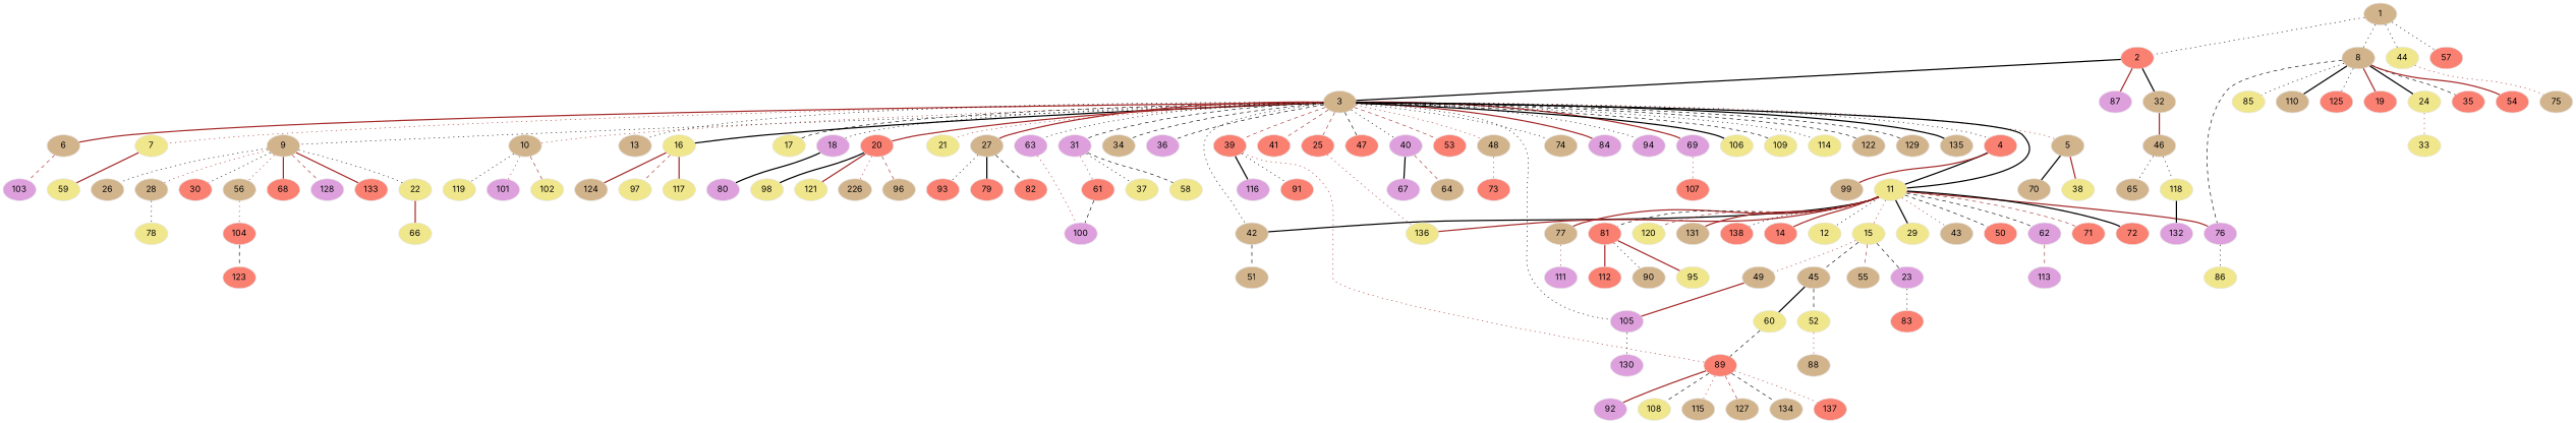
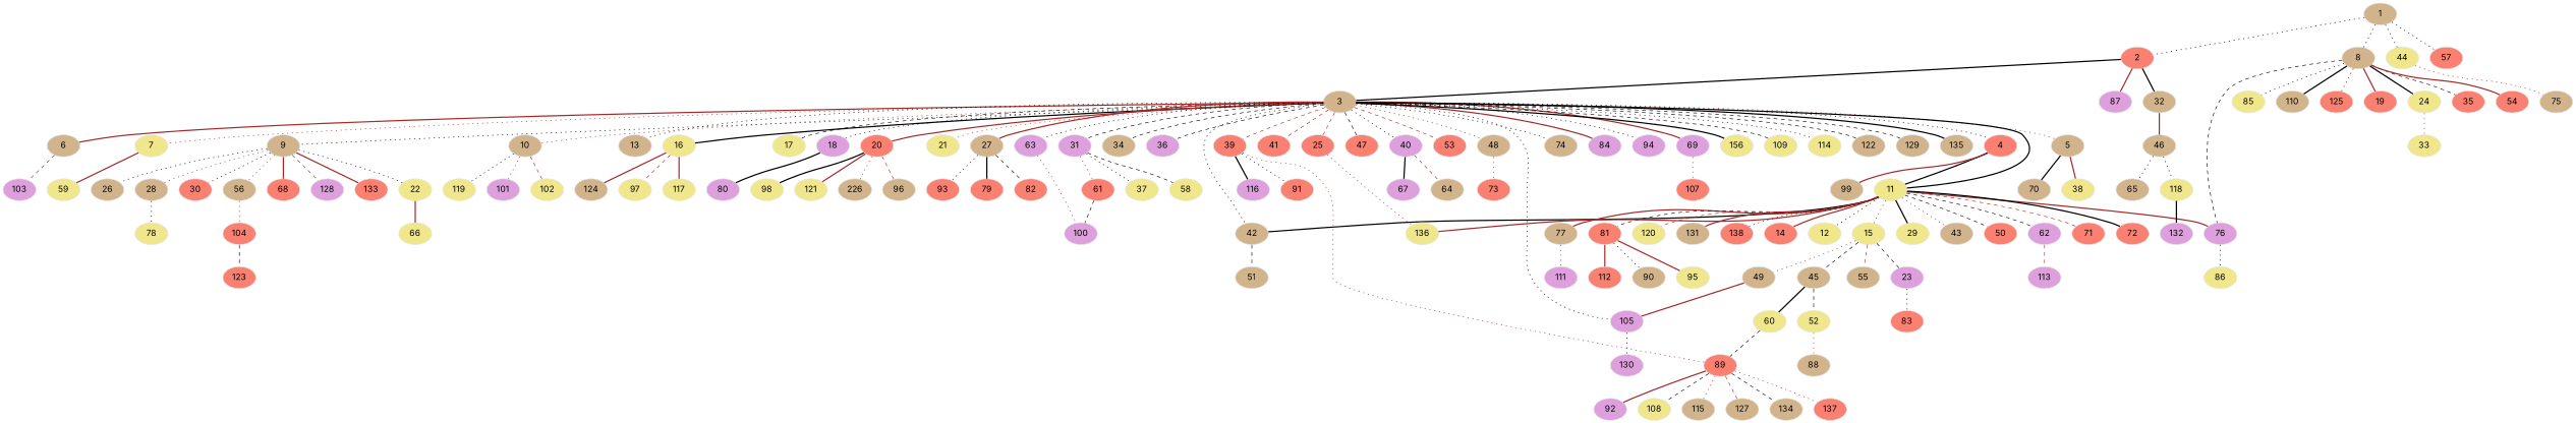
  graph {
    fontname=Inter
    node [color=gray90 fillcolor=tan fontname=Inter style=filled]
    edge [color=black fontname=Inter style=dotted]
    2 [fillcolor=salmon]
    1
    8
    44 [fillcolor=khaki]
    57 [fillcolor=salmon]
    3
    32
    87 [fillcolor=plum]
    19 [fillcolor=salmon]
    24 [fillcolor=khaki]
    35 [fillcolor=salmon]
    54 [fillcolor=salmon]
    76 [fillcolor=plum]
    85 [fillcolor=khaki]
    110
    125 [fillcolor=salmon]
    75
    4 [fillcolor=salmon]
    5
    6
    7 [fillcolor=khaki]
    9
    10
    11 [fillcolor=khaki]
    13
    16 [fillcolor=khaki]
    17 [fillcolor=khaki]
    18 [fillcolor=plum]
    20 [fillcolor=salmon]
    21 [fillcolor=khaki]
    25 [fillcolor=salmon]
    27
    31 [fillcolor=plum]
    34
    36 [fillcolor=plum]
    39 [fillcolor=salmon]
    40 [fillcolor=plum]
    41 [fillcolor=salmon]
    42
    47 [fillcolor=salmon]
    48
    53 [fillcolor=salmon]
    63 [fillcolor=plum]
    69 [fillcolor=plum]
    74
    84 [fillcolor=plum]
    94 [fillcolor=plum]
    105 [fillcolor=plum]
-   106 [fillcolor=khaki]
+   106 [fillcolor=khaki label=156]
    109 [fillcolor=khaki]
    114 [fillcolor=khaki]
    122
    129
    135
    46
    99
    38 [fillcolor=khaki]
    70
    103 [fillcolor=plum]
    59 [fillcolor=khaki]
    22 [fillcolor=khaki]
    26
    28
    30 [fillcolor=salmon]
    56
    68 [fillcolor=salmon]
    128 [fillcolor=plum]
    133 [fillcolor=salmon]
    101 [fillcolor=plum]
    102 [fillcolor=khaki]
    119 [fillcolor=khaki]
    12 [fillcolor=khaki]
    14 [fillcolor=salmon]
    15 [fillcolor=khaki]
    29 [fillcolor=khaki]
    43
    50 [fillcolor=salmon]
    62 [fillcolor=plum]
    71 [fillcolor=salmon]
    72 [fillcolor=salmon]
    77
    81 [fillcolor=salmon]
    120 [fillcolor=khaki]
    131
    136 [fillcolor=khaki]
    138 [fillcolor=salmon]
    97 [fillcolor=khaki]
    117 [fillcolor=khaki]
    124
    80 [fillcolor=plum]
    96
    98 [fillcolor=khaki]
    121 [fillcolor=khaki]
    n94 [label=226]
    79 [fillcolor=salmon]
    82 [fillcolor=salmon]
    93 [fillcolor=salmon]
    37 [fillcolor=khaki]
    58 [fillcolor=khaki]
    61 [fillcolor=salmon]
    89 [fillcolor=salmon]
    91 [fillcolor=salmon]
    116 [fillcolor=plum]
    64
    67 [fillcolor=plum]
    51
    73 [fillcolor=salmon]
    100 [fillcolor=plum]
    107 [fillcolor=salmon]
    130 [fillcolor=plum]
    33 [fillcolor=khaki]
    86 [fillcolor=khaki]
    66 [fillcolor=khaki]
    78 [fillcolor=khaki]
    104 [fillcolor=salmon]
    23 [fillcolor=plum]
    45
    49
    55
    113 [fillcolor=plum]
    111 [fillcolor=plum]
    90
    95 [fillcolor=khaki]
    112 [fillcolor=salmon]
    83 [fillcolor=salmon]
    52 [fillcolor=khaki]
    60 [fillcolor=khaki]
    65
    118 [fillcolor=khaki]
    92 [fillcolor=plum]
    108 [fillcolor=khaki]
    115
    127
    134
    137 [fillcolor=salmon]
    88
    132 [fillcolor=plum]
    123 [fillcolor=salmon]
    2 -- 3 [style=bold]
    2 -- 32 [style=bold]
    2 -- 87 [color=brown style=bold]
    1 -- 2
    1 -- 8
    1 -- 44
    1 -- 57
    8 -- 19 [color=brown style=bold]
    8 -- 24 [style=bold]
    8 -- 35 [style=dashed]
    8 -- 54 [color=brown style=bold]
    8 -- 76 [style=dashed]
    8 -- 85
    8 -- 110 [style=bold]
    8 -- 125
    44 -- 75 [color=brown]
    3 -- 4
    3 -- 5 [color=brown]
    3 -- 6 [color=brown style=bold]
    3 -- 7 [color=brown]
    3 -- 9
    3 -- 10 [color=brown]
    3 -- 11 [style=bold]
    3 -- 13
    3 -- 16 [style=bold]
    3 -- 17 [style=dashed]
    3 -- 18
    3 -- 20 [color=brown style=bold]
    3 -- 21 [color=brown]
    3 -- 25 [color=brown style=dashed]
    3 -- 27 [color=brown style=bold]
    3 -- 31 [style=dashed]
    3 -- 34 [style=dashed]
    3 -- 36 [style=dashed]
    3 -- 39 [color=brown style=dashed]
    3 -- 40
    3 -- 41 [color=brown style=dashed]
    3 -- 42
    3 -- 47 [style=dashed]
    3 -- 48 [color=brown]
    3 -- 53 [color=brown style=dashed]
    3 -- 63
    3 -- 69 [color=brown style=bold]
    3 -- 74
    3 -- 84 [color=brown style=bold]
    3 -- 94
    3 -- 105
    3 -- 106 [style=bold]
    3 -- 109 [style=dashed]
    3 -- 114
    3 -- 122 [style=dashed]
    3 -- 129 [style=dashed]
    3 -- 135 [style=bold]
    32 -- 46 [color=brown style=bold]
    24 -- 33 [color=brown]
    76 -- 86
    4 -- 11 [style=bold]
    4 -- 99 [color=brown style=bold]
    5 -- 38 [color=brown style=bold]
    5 -- 70 [style=bold]
    6 -- 103 [color=brown style=dashed]
    7 -- 59 [color=brown style=bold]
    9 -- 22
    9 -- 26
    9 -- 28 [color=brown]
    9 -- 30
    9 -- 56 [color=brown]
    9 -- 68 [color=brown style=bold]
    9 -- 128 [color=brown style=dashed]
    9 -- 133 [color=brown style=bold]
    10 -- 101 [color=brown]
    10 -- 102 [color=brown style=dashed]
    10 -- 119
    11 -- 76 [color=brown style=bold]
    11 -- 42 [style=bold]
    11 -- 12
    11 -- 14 [color=brown style=bold]
    11 -- 15 [color=brown]
    11 -- 29 [style=bold]
    11 -- 43 [color=brown]
    11 -- 50 [style=dashed]
    11 -- 62 [style=dashed]
    11 -- 71 [color=brown style=dashed]
    11 -- 72 [style=bold]
    11 -- 77 [color=brown style=bold]
    11 -- 81 [style=dashed]
    11 -- 120 [color=brown style=dashed]
    11 -- 131 [color=brown style=bold]
    11 -- 136 [color=brown style=bold]
    11 -- 138
    16 -- 97 [color=brown style=dashed]
    16 -- 117 [color=brown style=bold]
    16 -- 124 [color=brown style=bold]
    18 -- 80 [style=bold]
    20 -- 96 [color=brown style=dashed]
    20 -- 98 [style=bold]
    20 -- 121 [color=brown style=bold]
    20 -- n94 [color=brown]
    25 -- 136 [color=brown]
    27 -- 79 [style=bold]
    27 -- 82 [style=dashed]
    27 -- 93
    31 -- 37
    31 -- 58 [style=dashed]
    31 -- 61 [color=brown]
    39 -- 89 [color=brown]
    39 -- 91
    39 -- 116 [style=bold]
    40 -- 64 [color=brown style=dashed]
    40 -- 67 [style=bold]
    42 -- 51 [style=dashed]
    48 -- 73 [color=brown]
    63 -- 100 [color=brown]
    69 -- 107 [color=brown]
    105 -- 130
    46 -- 65
    46 -- 118
    22 -- 66 [color=brown style=bold]
    28 -- 78
    56 -- 104 [color=brown]
    15 -- 23 [style=dashed]
    15 -- 45 [style=dashed]
    15 -- 49 [color=brown]
    15 -- 55 [color=brown style=dashed]
    62 -- 113 [color=brown style=dashed]
    77 -- 111 [color=brown]
    81 -- 90
    81 -- 95 [color=brown style=bold]
    81 -- 112 [color=brown style=bold]
    61 -- 100 [style=dashed]
    89 -- 92 [color=brown style=bold]
    89 -- 108 [style=dashed]
    89 -- 115 [color=brown]
    89 -- 127 [color=brown style=dashed]
    89 -- 134 [style=dashed]
    89 -- 137 [color=brown]
    104 -- 123 [style=dashed]
    23 -- 83
    45 -- 52 [style=dashed]
    45 -- 60 [style=bold]
    49 -- 105 [color=brown style=bold]
    52 -- 88 [color=brown]
    60 -- 89 [style=dashed]
    118 -- 132 [style=bold]
  }
